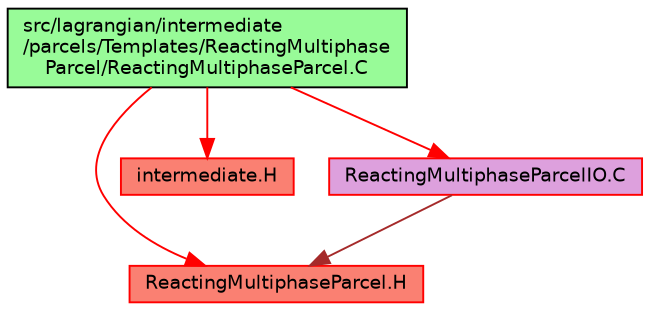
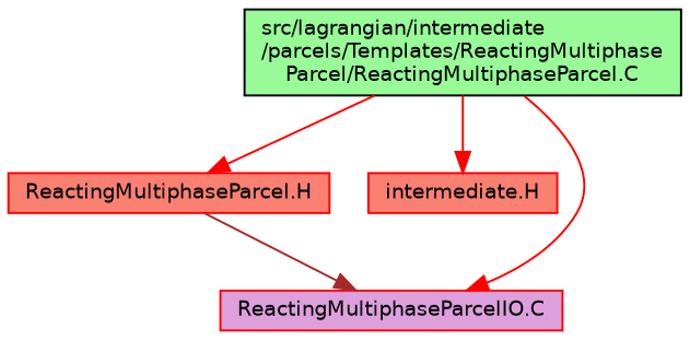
  digraph {
    node [color=red fillcolor=salmon fontname=Helvetica fontsize=10 shape=record style=filled]
    edge [color=red fontname=Helvetica fontsize=10 labelfontname=Helvetica labelfontsize=10 style=solid]
    n1 [color=black fillcolor=palegreen fontcolor=black height=0.2 label="src/lagrangian/intermediate\l/parcels/Templates/ReactingMultiphase\lParcel/ReactingMultiphaseParcel.C" width=0.4]
    n2 [height=0.2 label="ReactingMultiphaseParcel.H" width=0.4]
    n3 [height=0.2 label="intermediate.H" width=0.4]
    n4 [fillcolor=plum height=0.2 label="ReactingMultiphaseParcelIO.C" width=0.4]
    n1 -> n2
    n1 -> n3
    n1 -> n4
-   n4 -> n2 [color=brown]
+   n2 -> n4 [color=brown]
  }
